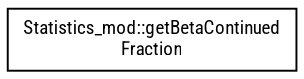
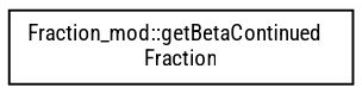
  digraph {
    rankdir=LR
    fontname="Roboto Condensed"
-   n1 [color=black fillcolor=white fontname="Roboto Condensed" fontsize=10 height=0.2 label="Statistics_mod::getBetaContinued\lFraction" shape=record style=filled width=0.4]
+   n1 [color=black fillcolor=white fontname="Roboto Condensed" fontsize=10 height=0.2 label="Fraction_mod::getBetaContinued\lFraction" shape=record style=filled width=0.4]
  }
